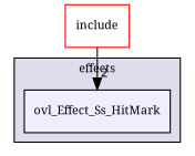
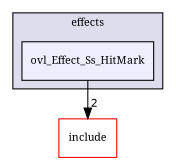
  digraph {
    compound=true
    fontname="Noto Serif"
    node [fontname="Noto Serif" fontsize=10 shape=box style=filled]
    n1 [fillcolor="#eeeeff" label=ovl_Effect_Ss_HitMark pencolor=black]
    n2 [color=red fillcolor=white label=include]
    subgraph cluster_1 {
      bgcolor="#ddddee"
      fontsize=10
      label=effects
      pencolor=black
      n1
    }
-   n2 -> n1 [headlabel=2 labeldistance=1.5 labelfontname=Helvetica labelfontsize=10 fontname="Noto Serif"]
+   n1 -> n2 [headlabel=2 labeldistance=1.5 labelfontname=Helvetica labelfontsize=10 fontname="Noto Serif"]
  }
